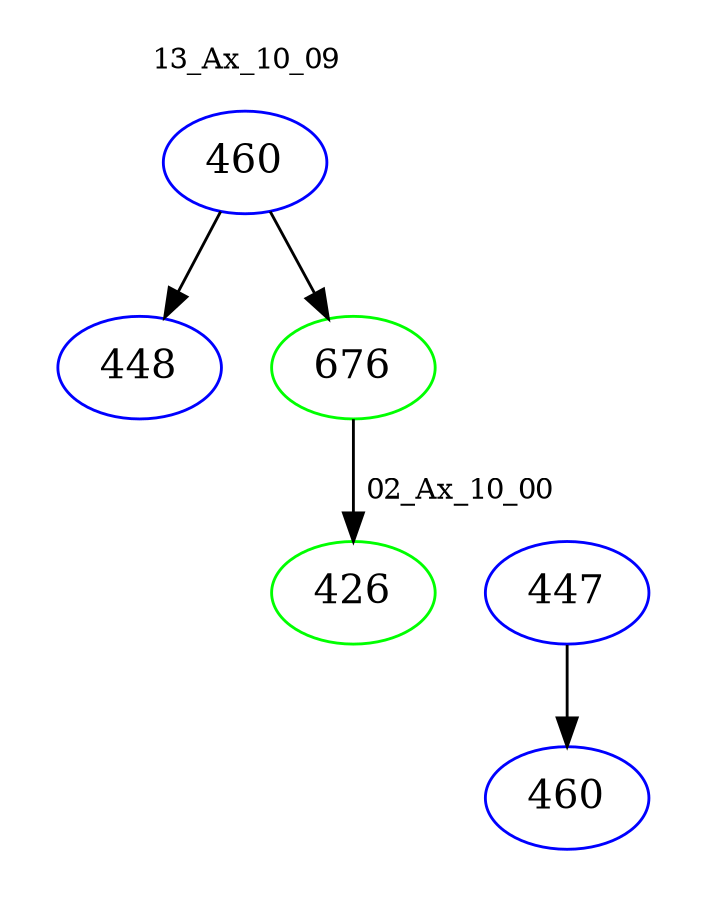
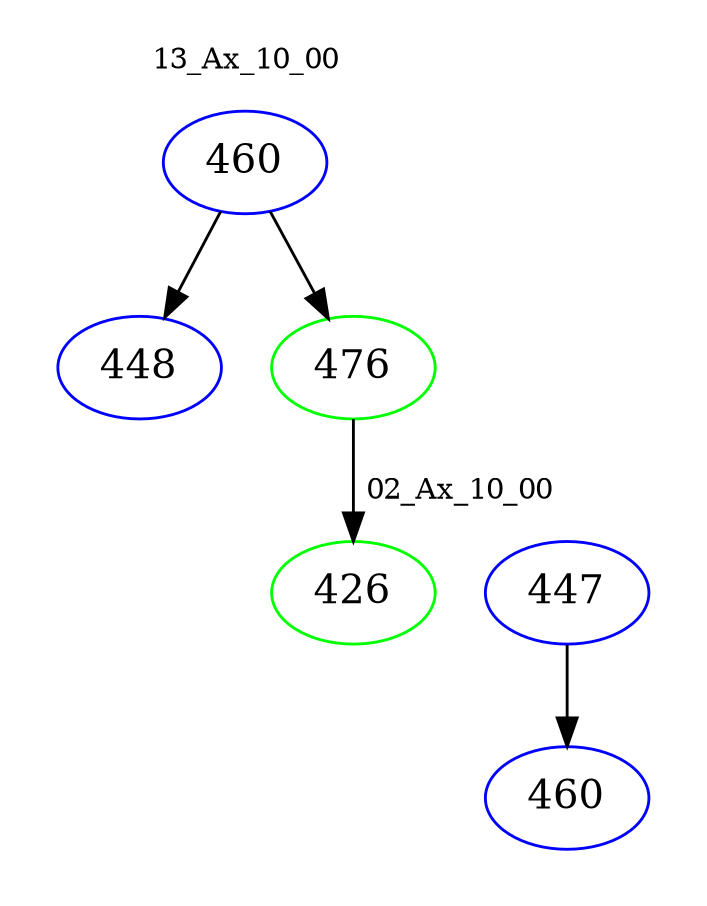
  digraph {
    node [color=blue]
    edge [color=black]
    n1 [label=460]
    n2 [label=448]
-   n3 [color=green label=676]
+   n3 [color=green label=476]
    n4 [label=447]
    n5 [color=green label=426]
    n6 [label=460]
    subgraph cluster_1 {
      color=white
      fontsize=10
-     label="13_Ax_10_09"
+     label="13_Ax_10_00"
      n1
      n2
      n3
    }
    subgraph cluster_2 {
      color=white
      fontsize=10
      label="02_Ax_10_00"
      n4
      n5
      n6
    }
    n1 -> n2
    n1 -> n3
    n3 -> n5
    n4 -> n6
  }
